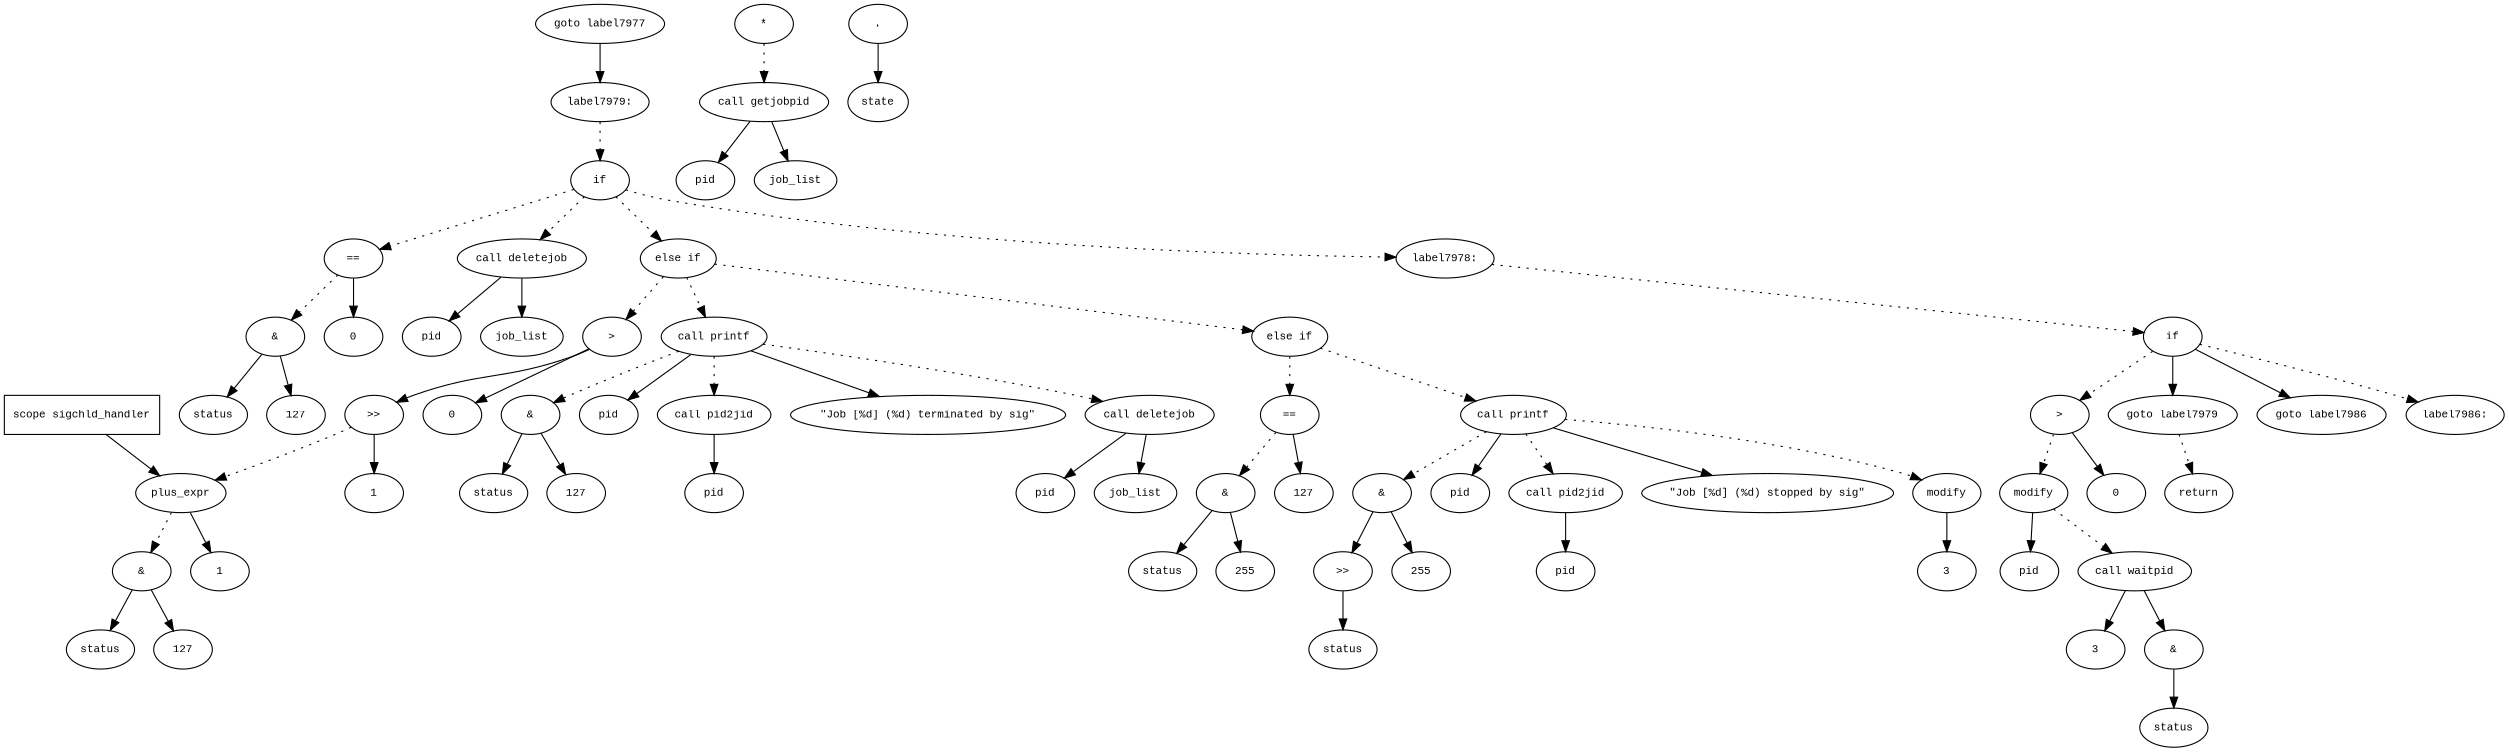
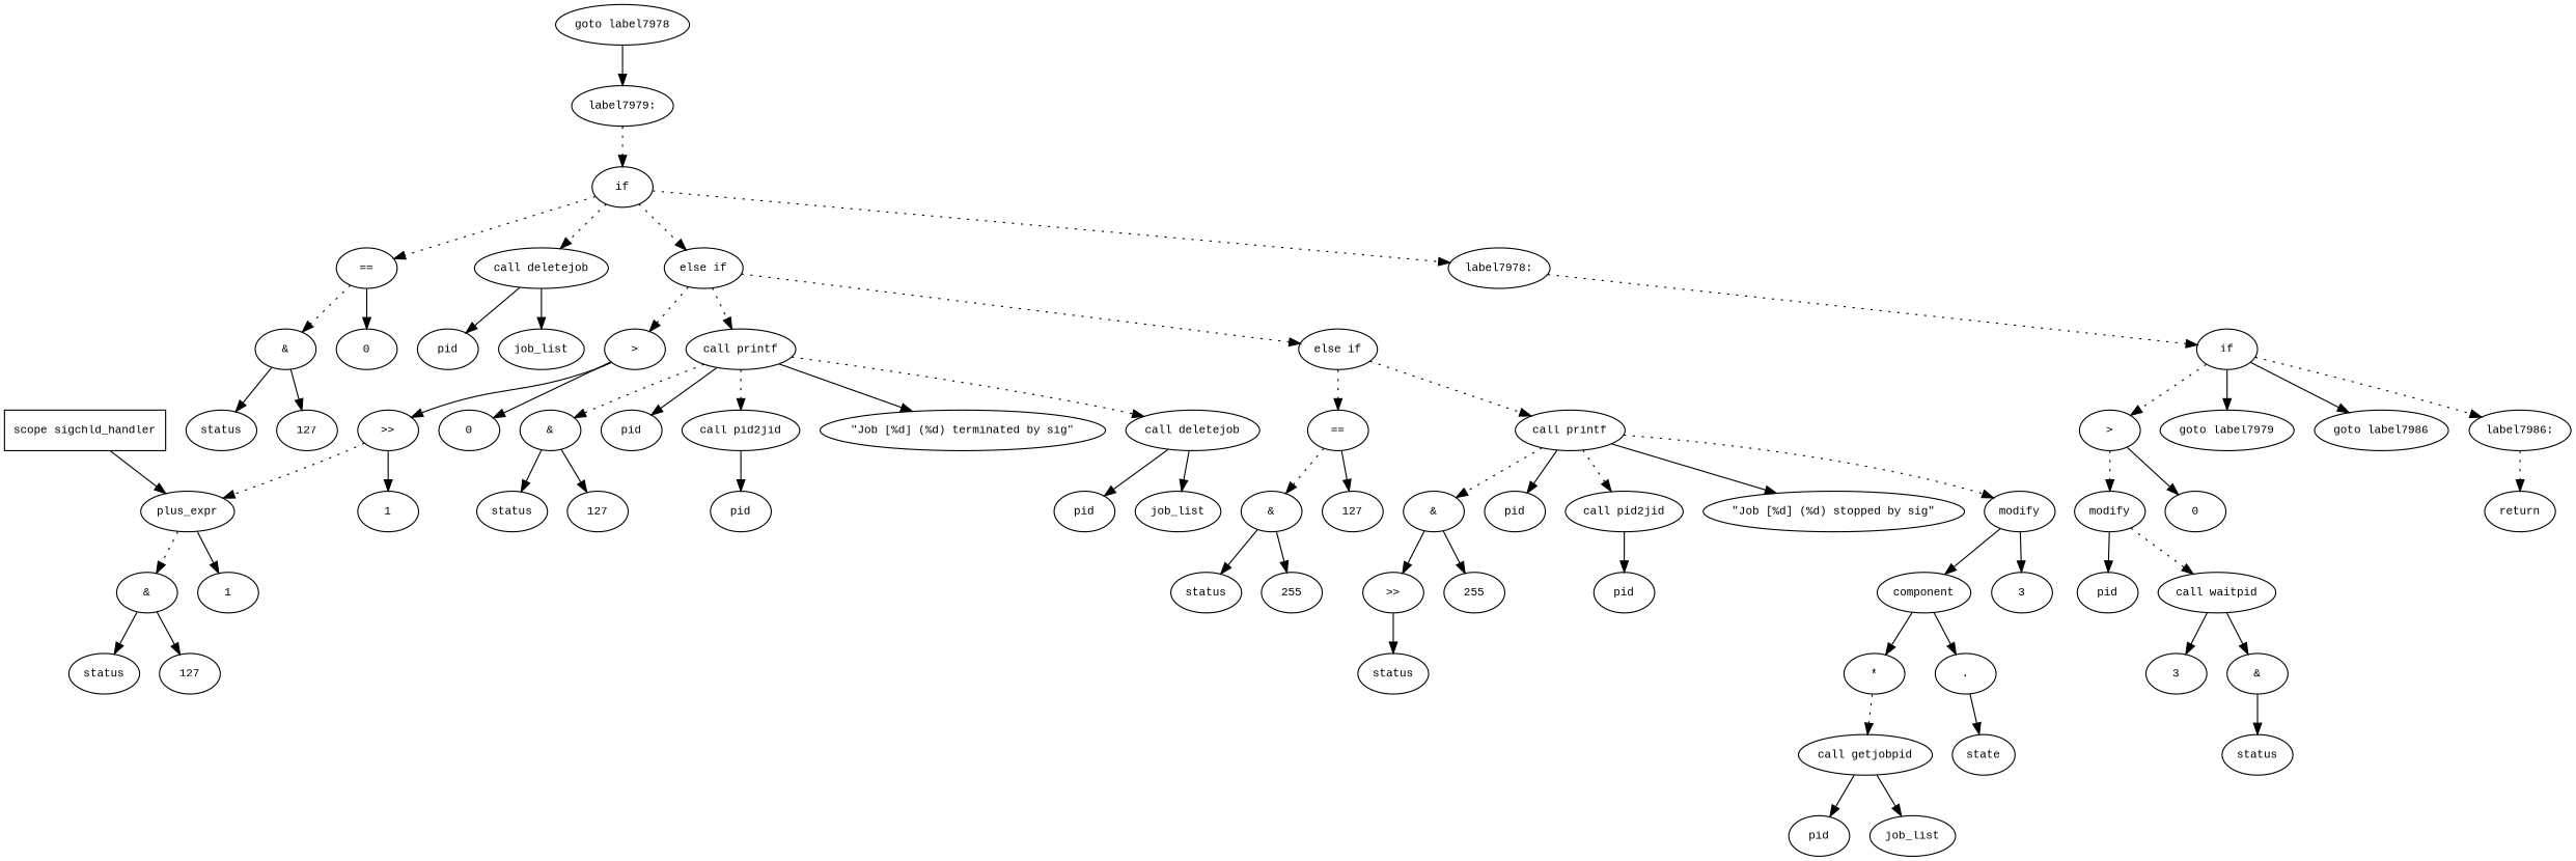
  digraph {
    fontname="Times New Roman"
    fontsize=10
    node [fontname="Courier New" fontsize=10 shape=ellipse]
    edge [fontname="Times New Roman" fontsize=10]
    n1 [label="scope sigchld_handler" shape=box]
    n2 [label=plus_expr]
-   n3 [label="goto label7977"]
+   n3 [label="goto label7978"]
    n4 [label="label7979:"]
    n5 [label=if]
    n6 [label="=="]
    n7 [label="call deletejob"]
    n8 [label="else if"]
    n9 [label="label7978:"]
    n10 [label="&"]
    n11 [label=0]
    n12 [label=pid]
    n13 [label=job_list]
    n14 [label=">"]
    n15 [label="call printf"]
    n16 [label="else if"]
    n17 [label=if]
    n18 [label=status]
    n19 [label=127]
    n20 [label=">>"]
    n21 [label=0]
    n22 [label="&"]
    n23 [label=pid]
    n24 [label="call pid2jid"]
    n25 [label="\"Job [%d] (%d) terminated by sig\""]
    n26 [label="call deletejob"]
    n27 [label="=="]
    n28 [label="call printf"]
    n29 [label=1]
    n30 [label="&"]
    n31 [label=1]
    n32 [label=status]
    n33 [label=127]
    n34 [label=status]
    n35 [label=127]
    n36 [label=pid]
    n37 [label=pid]
    n38 [label=job_list]
    n39 [label="&"]
    n40 [label=127]
    n41 [label="&"]
    n42 [label=pid]
    n43 [label="call pid2jid"]
    n44 [label="\"Job [%d] (%d) stopped by sig\""]
    n45 [label=modify]
    n46 [label=status]
    n47 [label=255]
    n48 [label=">>"]
    n49 [label=255]
    n50 [label=pid]
+   n51 [label=component]
    n52 [label=3]
    n53 [label=status]
    n54 [label="*"]
    n55 [label="."]
    n56 [label="call getjobpid"]
    n57 [label=state]
    n58 [label=pid]
    n59 [label=job_list]
    n60 [label=">"]
    n61 [label="goto label7979"]
    n62 [label="goto label7986"]
    n63 [label="label7986:"]
    n64 [label=modify]
    n65 [label=0]
    n66 [label=return]
    n67 [label=pid]
    n68 [label="call waitpid"]
    n69 [label=3]
    n70 [label="&"]
    n71 [label=status]
    n1 -> n2
    n2 -> n30 [style=dotted]
    n2 -> n31
    n3 -> n4 [style=solid]
    n4 -> n5 [style=dotted]
    n5 -> n6 [style=dotted]
    n5 -> n7 [style=dotted]
    n5 -> n8 [style=dotted]
    n5 -> n9 [style=dotted]
    n6 -> n10 [style=dotted]
    n6 -> n11
    n7 -> n12
    n7 -> n13
    n8 -> n14 [style=dotted]
    n8 -> n15 [style=dotted]
    n8 -> n16 [style=dotted]
    n9 -> n17 [style=dotted]
    n10 -> n18
    n10 -> n19
    n14 -> n20
    n14 -> n21
    n15 -> n22 [style=dotted]
    n15 -> n23
    n15 -> n24 [style=dotted]
    n15 -> n25
    n15 -> n26 [style=dotted]
    n16 -> n27 [style=dotted]
    n16 -> n28 [style=dotted]
    n17 -> n60 [style=dotted]
    n17 -> n61
    n17 -> n62
    n17 -> n63 [style=dotted]
    n20 -> n2 [style=dotted]
    n20 -> n29
    n22 -> n34
    n22 -> n35
    n24 -> n36
    n26 -> n37
    n26 -> n38
    n27 -> n39 [style=dotted]
    n27 -> n40
    n28 -> n41 [style=dotted]
    n28 -> n42
    n28 -> n43 [style=dotted]
    n28 -> n44
    n28 -> n45 [style=dotted]
    n30 -> n32
    n30 -> n33
    n39 -> n46
    n39 -> n47
    n41 -> n48
    n41 -> n49
    n43 -> n50
+   n45 -> n51
    n45 -> n52
    n48 -> n53
+   n51 -> n54
+   n51 -> n55
    n54 -> n56 [style=dotted]
    n55 -> n57
    n56 -> n58
    n56 -> n59
    n60 -> n64 [style=dotted]
    n60 -> n65
-   n61 -> n66 [style=dotted]
+   n63 -> n66 [style=dotted]
    n64 -> n67
    n64 -> n68 [style=dotted]
    n68 -> n69
    n68 -> n70
    n70 -> n71
  }
